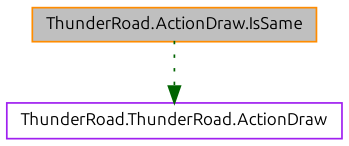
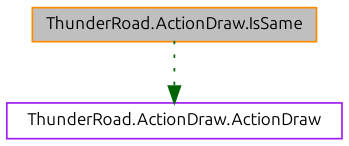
  digraph {
    rankdir=TB
    fontname=Ubuntu
    node [fontname=Ubuntu fontsize=10 shape=record style=filled]
    n1 [color=darkorange fillcolor=grey75 fontcolor=black height=0.2 label="ThunderRoad.ActionDraw.IsSame" width=0.4]
-   n2 [color=purple fillcolor=white height=0.2 label="ThunderRoad.ThunderRoad.ActionDraw" width=0.4]
+   n2 [color=purple fillcolor=white height=0.2 label="ThunderRoad.ActionDraw.ActionDraw" width=0.4]
    n1 -> n2 [color=darkgreen fontname=Ubuntu fontsize=10 labelfontname=Helvetica labelfontsize=10 style=dotted]
  }
